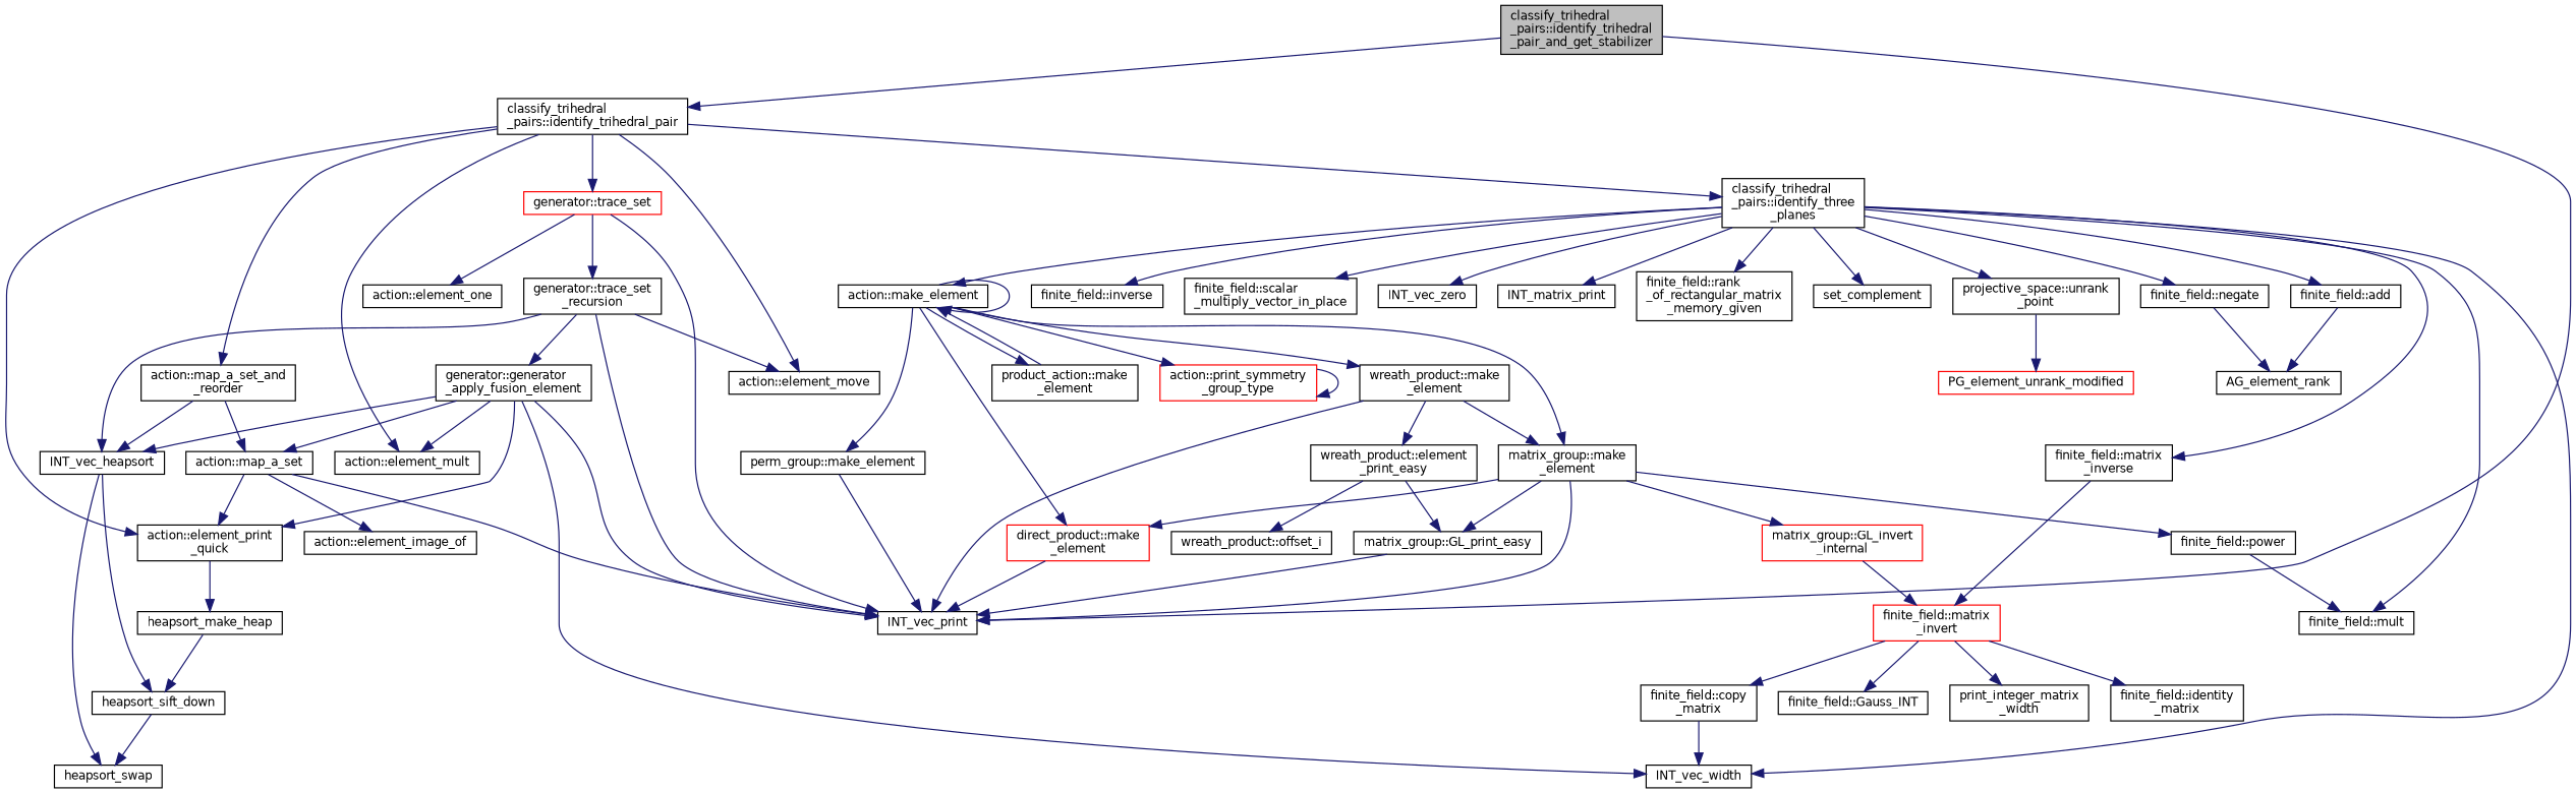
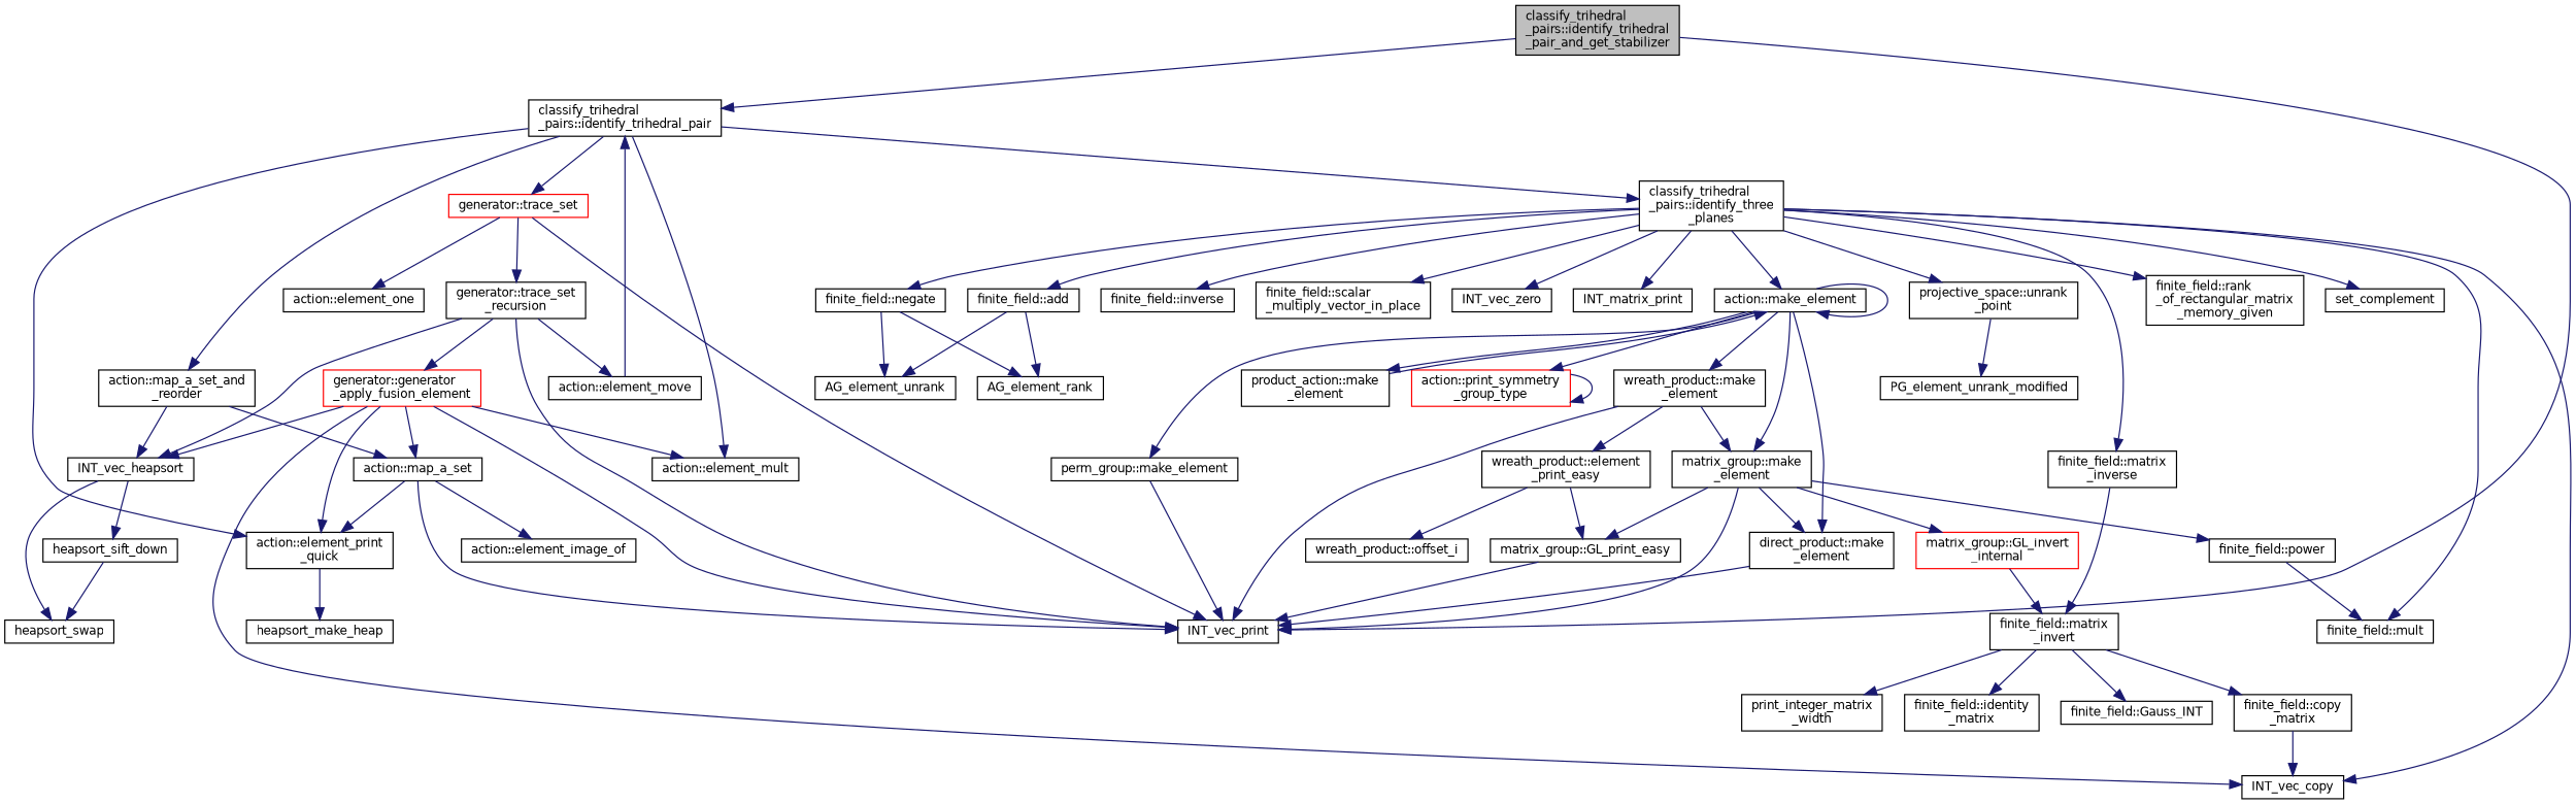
  digraph {
    rankdir=TB
    node [color=black fillcolor=white fontname=Helvetica fontsize=10 shape=record style=filled]
    edge [color=midnightblue fontname=Helvetica fontsize=10 labelfontname=Helvetica labelfontsize=10 style=solid]
    n1 [fillcolor=grey75 fontcolor=black height=0.2 label="classify_trihedral\l_pairs::identify_trihedral\l_pair_and_get_stabilizer" width=0.4]
    n2 [height=0.2 label=INT_vec_print width=0.4]
    n3 [height=0.2 label="classify_trihedral\l_pairs::identify_trihedral_pair" width=0.4]
    n4 [height=0.2 label="classify_trihedral\l_pairs::identify_three\l_planes" width=0.4]
    n5 [height=0.2 label="action::element_print\l_quick" width=0.4]
    n6 [height=0.2 label="action::map_a_set_and\l_reorder" width=0.4]
    n7 [color=red height=0.2 label="generator::trace_set" width=0.4]
    n8 [height=0.2 label="action::element_mult" width=0.4]
    n9 [height=0.2 label="action::element_move" width=0.4]
    n10 [height=0.2 label="projective_space::unrank\l_point" width=0.4]
-   n11 [height=0.2 label=INT_vec_width width=0.4]
+   n11 [height=0.2 label=INT_vec_copy width=0.4]
    n12 [height=0.2 label="finite_field::rank\l_of_rectangular_matrix\l_memory_given" width=0.4]
    n13 [height=0.2 label=set_complement width=0.4]
    n14 [height=0.2 label="finite_field::add" width=0.4]
    n15 [height=0.2 label="finite_field::mult" width=0.4]
    n16 [height=0.2 label="finite_field::negate" width=0.4]
    n17 [height=0.2 label="finite_field::inverse" width=0.4]
    n18 [height=0.2 label="finite_field::scalar\l_multiply_vector_in_place" width=0.4]
    n19 [height=0.2 label=INT_vec_zero width=0.4]
    n20 [height=0.2 label=INT_matrix_print width=0.4]
    n21 [height=0.2 label="finite_field::matrix\l_inverse" width=0.4]
    n22 [height=0.2 label="action::make_element" width=0.4]
    n23 [height=0.2 label=heapsort_make_heap width=0.4]
    n24 [height=0.2 label="action::map_a_set" width=0.4]
    n25 [height=0.2 label=INT_vec_heapsort width=0.4]
    n26 [height=0.2 label="action::element_one" width=0.4]
    n27 [height=0.2 label="generator::trace_set\l_recursion" width=0.4]
-   n28 [color=red height=0.2 label=PG_element_unrank_modified width=0.4]
+   n28 [height=0.2 label=PG_element_unrank_modified width=0.4]
+   n29 [height=0.2 label=AG_element_unrank width=0.4]
    n30 [height=0.2 label=AG_element_rank width=0.4]
-   n31 [color=red height=0.2 label="finite_field::matrix\l_invert" width=0.4]
+   n31 [height=0.2 label="finite_field::matrix\l_invert" width=0.4]
    n32 [height=0.2 label="product_action::make\l_element" width=0.4]
    n33 [height=0.2 label="matrix_group::make\l_element" width=0.4]
    n34 [height=0.2 label="wreath_product::make\l_element" width=0.4]
-   n35 [color=red height=0.2 label="direct_product::make\l_element" width=0.4]
+   n35 [height=0.2 label="direct_product::make\l_element" width=0.4]
    n36 [height=0.2 label="perm_group::make_element" width=0.4]
    n37 [color=red height=0.2 label="action::print_symmetry\l_group_type" width=0.4]
    n38 [height=0.2 label="print_integer_matrix\l_width" width=0.4]
    n39 [height=0.2 label="finite_field::copy\l_matrix" width=0.4]
    n40 [height=0.2 label="finite_field::identity\l_matrix" width=0.4]
    n41 [height=0.2 label="finite_field::Gauss_INT" width=0.4]
    n42 [height=0.2 label="finite_field::power" width=0.4]
    n43 [color=red height=0.2 label="matrix_group::GL_invert\l_internal" width=0.4]
    n44 [height=0.2 label="matrix_group::GL_print_easy" width=0.4]
    n45 [height=0.2 label="wreath_product::element\l_print_easy" width=0.4]
    n46 [height=0.2 label="wreath_product::offset_i" width=0.4]
    n47 [height=0.2 label="action::element_image_of" width=0.4]
    n48 [height=0.2 label=heapsort_sift_down width=0.4]
    n49 [height=0.2 label=heapsort_swap width=0.4]
-   n50 [height=0.2 label="generator::generator\l_apply_fusion_element" width=0.4]
+   n50 [color=red height=0.2 label="generator::generator\l_apply_fusion_element" width=0.4]
    n1 -> n2
    n1 -> n3
    n3 -> n4
    n3 -> n5
    n3 -> n6
    n3 -> n7
    n3 -> n8
-   n3 -> n9
+   n9 -> n3
    n4 -> n10
    n4 -> n11
    n4 -> n12
    n4 -> n13
    n4 -> n14
    n4 -> n15
    n4 -> n16
    n4 -> n17
    n4 -> n18
    n4 -> n19
    n4 -> n20
    n4 -> n21
    n4 -> n22
    n5 -> n23
    n6 -> n24
    n6 -> n25
    n7 -> n2
    n7 -> n26
    n7 -> n27
    n10 -> n28
+   n14 -> n29
    n14 -> n30
+   n16 -> n29
    n16 -> n30
    n21 -> n31
    n22 -> n22
    n22 -> n32
    n22 -> n33
    n22 -> n34
    n22 -> n35
    n22 -> n36
    n22 -> n37
-   n23 -> n48
    n24 -> n2
    n24 -> n5
    n24 -> n47
    n25 -> n48
    n25 -> n49
    n27 -> n2
    n27 -> n9
    n27 -> n25
    n27 -> n50
    n31 -> n38
    n31 -> n39
    n31 -> n40
    n31 -> n41
    n32 -> n22
    n33 -> n2
    n33 -> n35
    n33 -> n42
    n33 -> n43
    n33 -> n44
    n34 -> n2
    n34 -> n33
    n34 -> n45
    n35 -> n2
    n36 -> n2
    n37 -> n37
    n39 -> n11
    n42 -> n15
    n43 -> n31
    n44 -> n2
    n45 -> n44
    n45 -> n46
    n48 -> n49
    n50 -> n2
    n50 -> n5
    n50 -> n8
    n50 -> n11
    n50 -> n24
    n50 -> n25
  }
